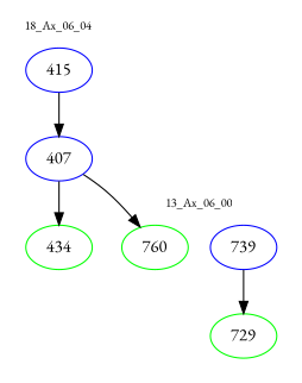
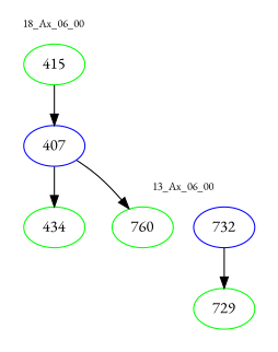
  digraph {
    fontname="EB Garamond"
    node [color=blue fontname="EB Garamond"]
    edge [color=black fontname="EB Garamond"]
-   n1 [label=739]
+   n1 [label=732]
    n2 [color=green label=729]
    n3 [color=green label=760]
-   n4 [label=415]
+   n4 [color=green label=415]
    n5 [label=407]
    n6 [color=green label=434]
    subgraph cluster_1 {
      color=white
      fontsize=10
      label="13_Ax_06_00"
      n1
      n2
      n3
    }
    subgraph cluster_2 {
      color=white
      fontsize=10
-     label="18_Ax_06_04"
+     label="18_Ax_06_00"
      n4
      n5
      n6
    }
    n1 -> n2
    n4 -> n5
    n5 -> n3
    n5 -> n6
  }
